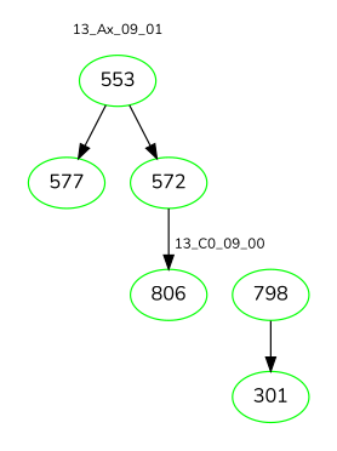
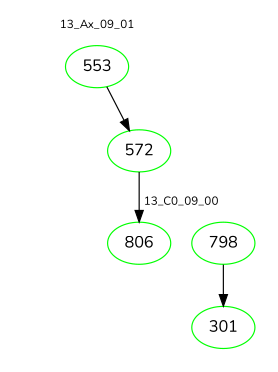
  digraph {
    fontname=Nunito
    node [color=green fontname=Nunito]
    edge [color=black fontname=Nunito]
    n1 [label=553]
-   n2 [label=577]
    n3 [label=572]
    n4 [label=798]
    n5 [label=806]
    n6 [label=301]
    subgraph cluster_1 {
      color=white
      fontsize=10
      label="13_Ax_09_01"
      n1
-     n2
      n3
    }
    subgraph cluster_2 {
      color=white
      fontsize=10
      label="13_C0_09_00"
      n4
      n5
      n6
    }
-   n1 -> n2
    n1 -> n3
    n3 -> n5
    n4 -> n6
  }
